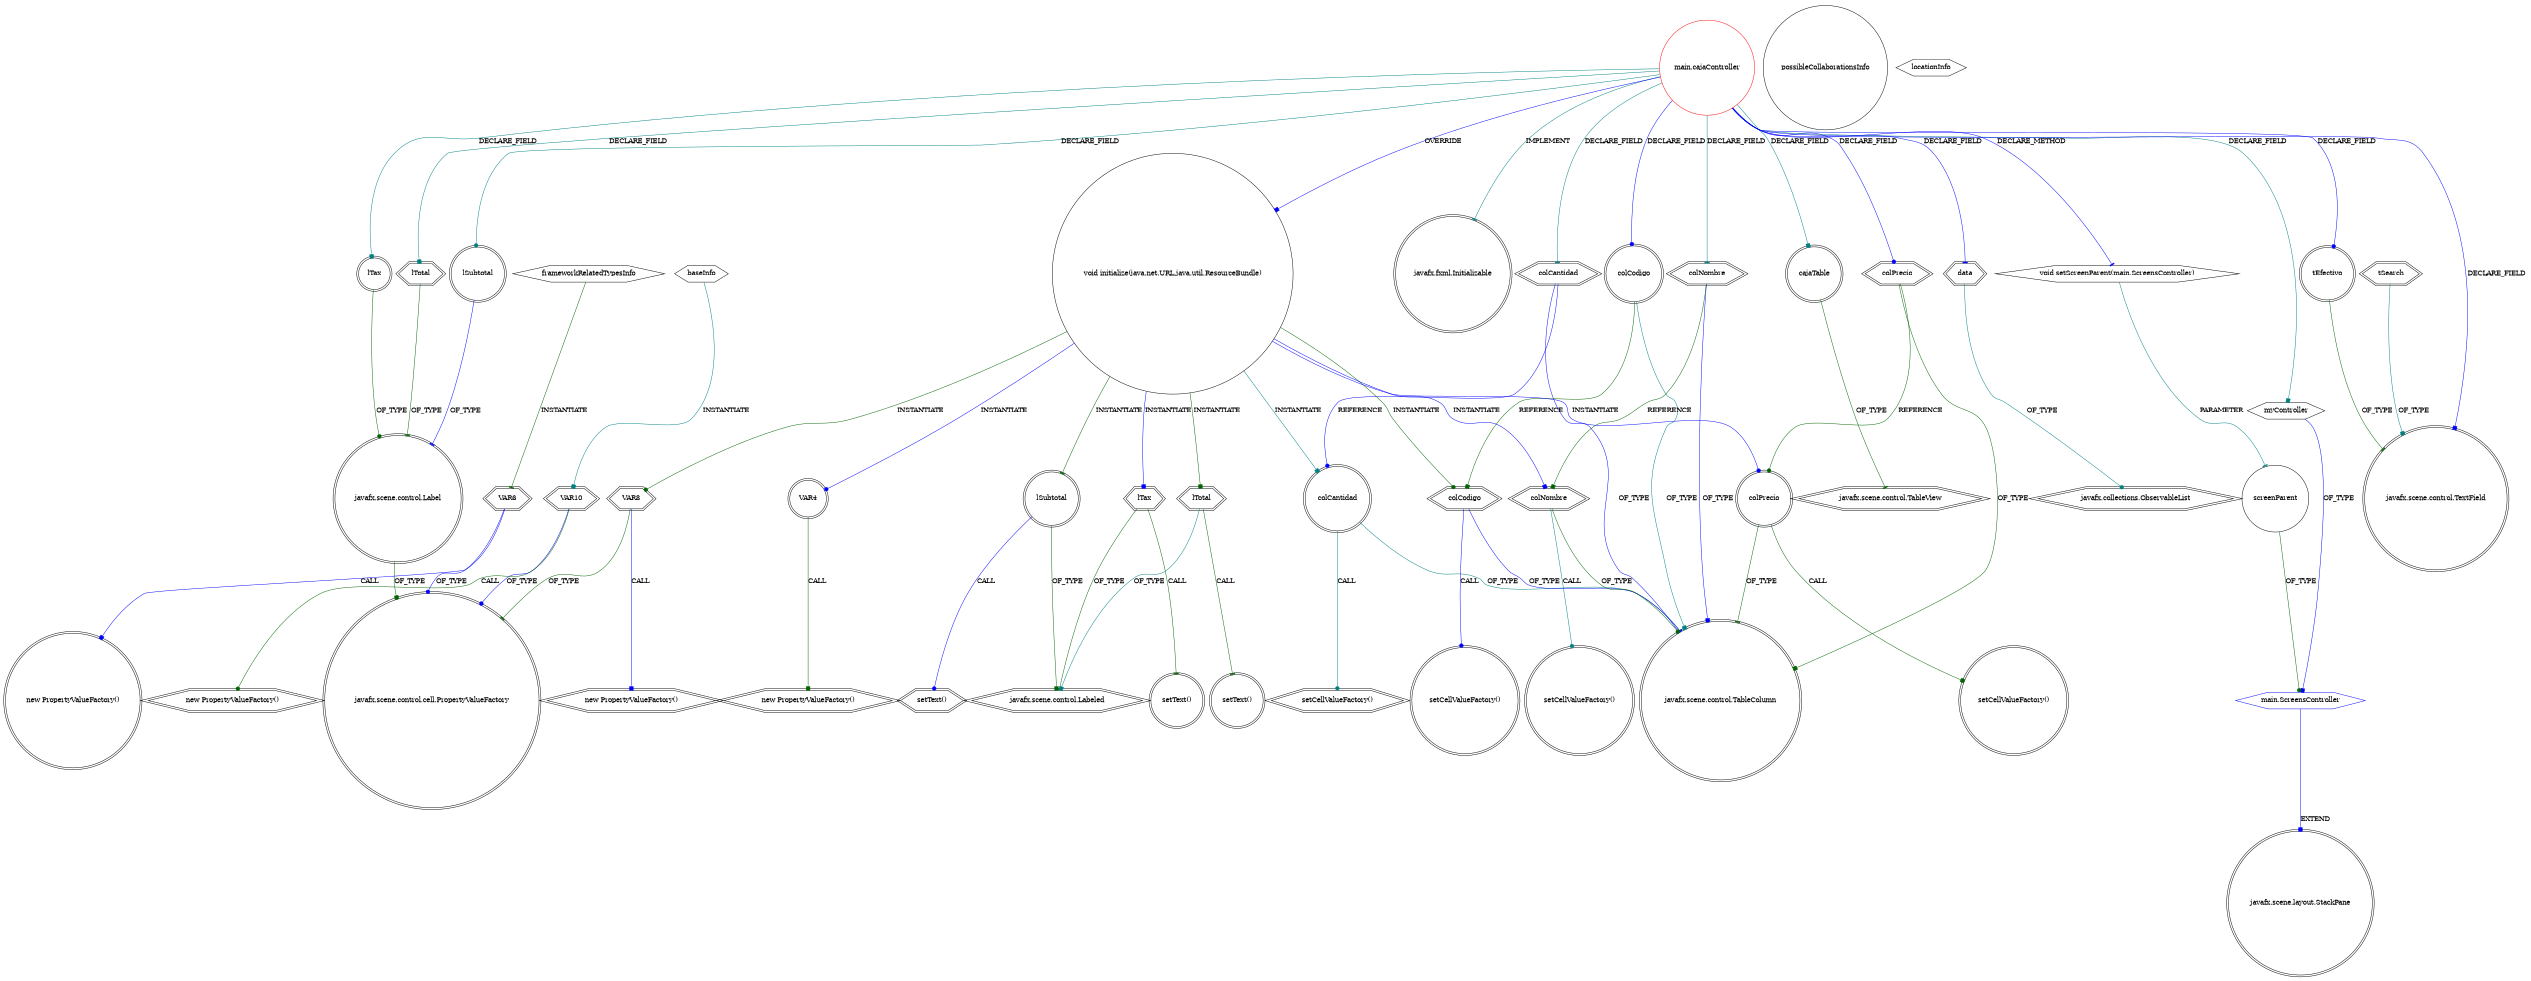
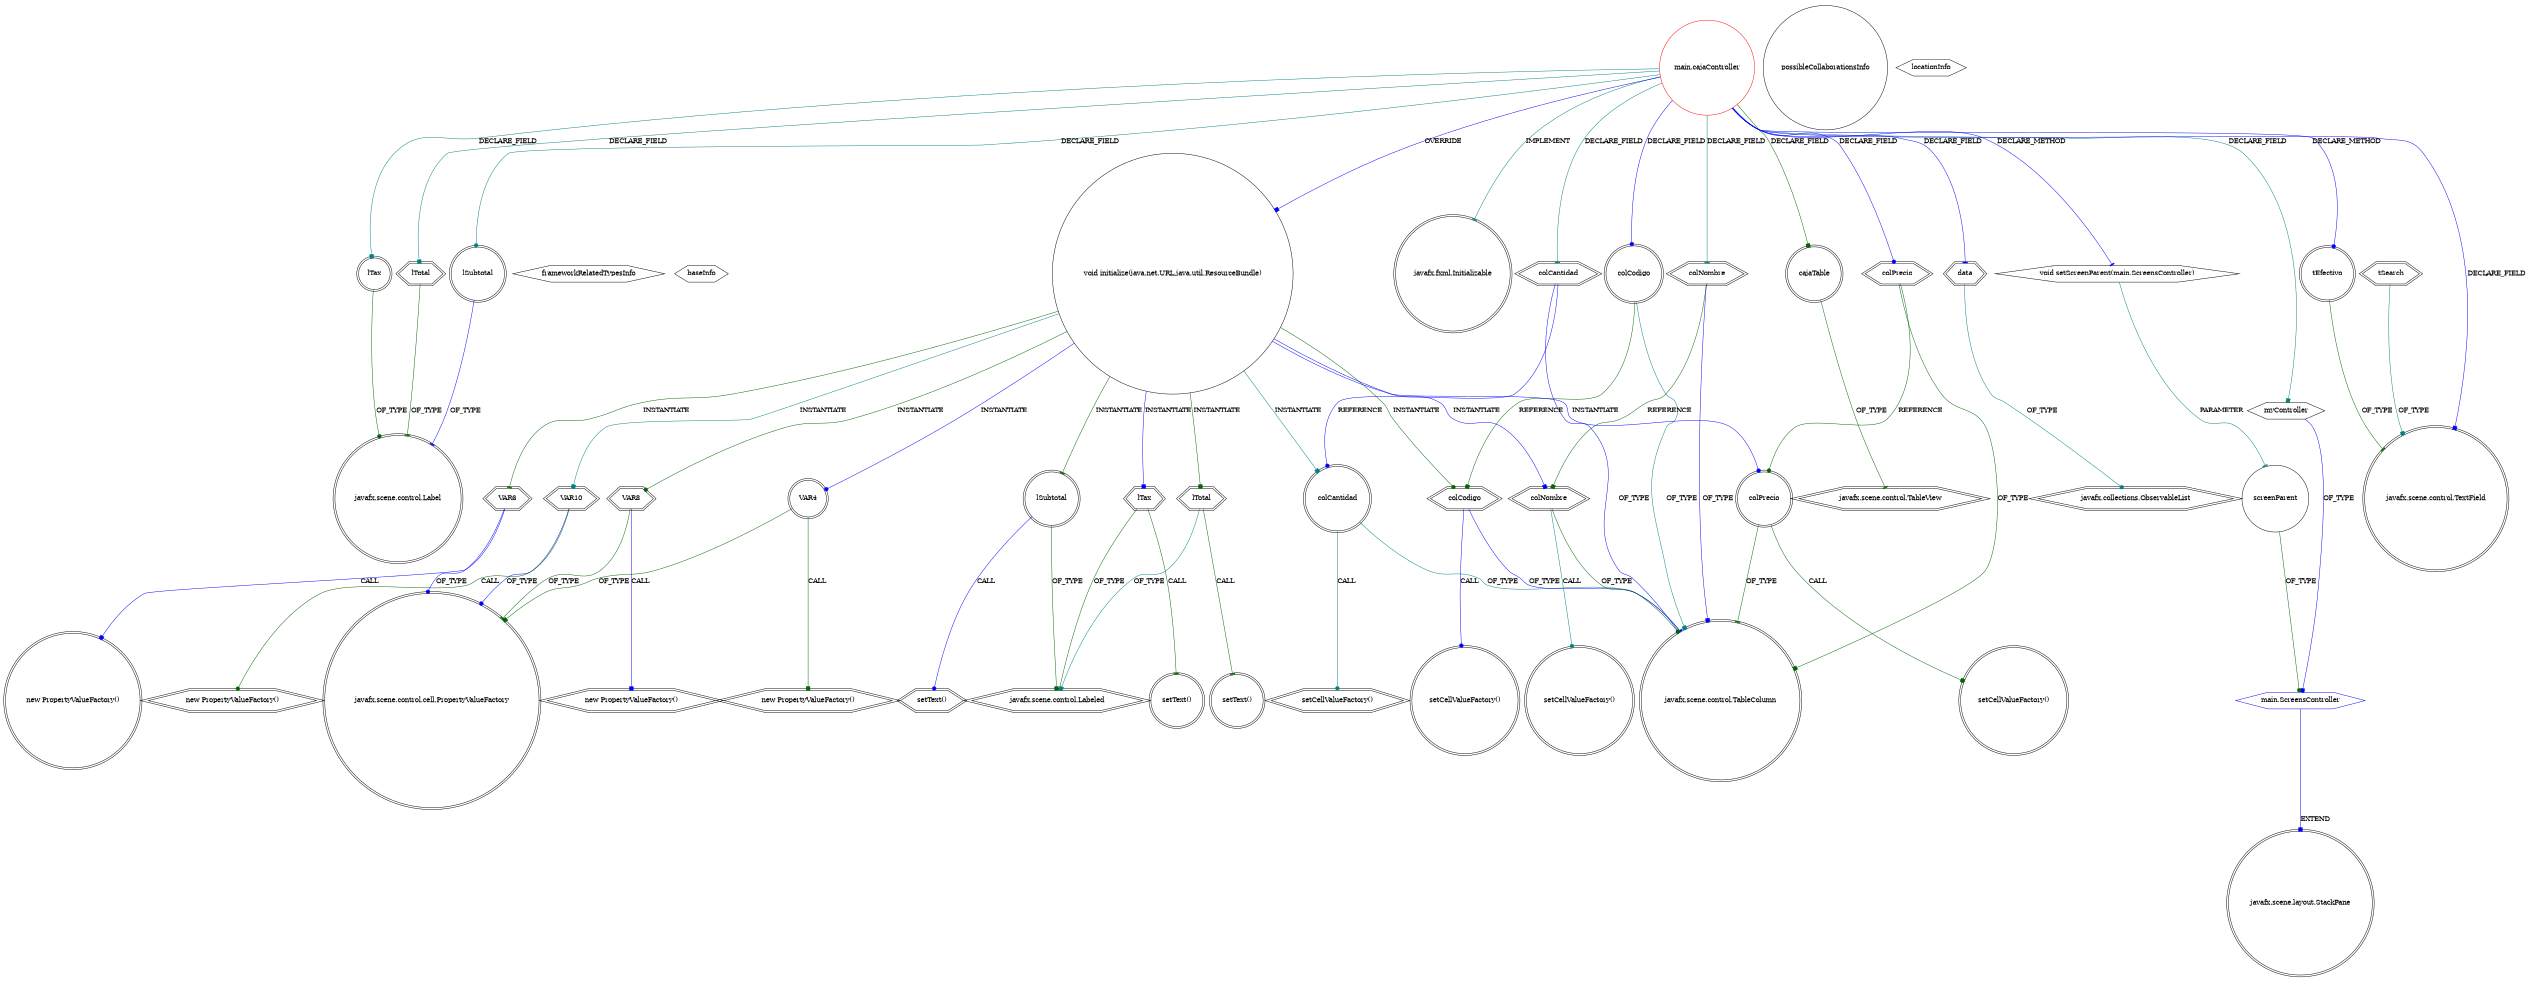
  digraph {
    node [shape=hexagon isFrameworkType=true vertexType=FIELD_DECLARATION peripheries=2]
    edge [arrowhead=box color=darkgreen]
    baseInfo [category=extension_graph graphId=1877 isAnonymous=false possibleRelation=true isFrameworkType="" vertexType="" peripheries=""]
    frameworkRelatedTypesInfo [0="javafx.fxml.Initializable" isFrameworkType="" vertexType="" peripheries=""]
    possibleCollaborationsInfo [0="1877~CLIENT_METHOD_DECLARATION-PARAMETER_DECLARATION-FIELD_DECLARATION-~javafx.fxml.Initializable ~javafx.scene.layout.StackPane ~false~false" shape=circle isFrameworkType="" vertexType="" peripheries=""]
    locationInfo [contextSignature=cajaController filePath="/antoniotorres-CAPOS/CAPOS-master/src/main/cajaController.java" graphId=1877 projectName="antoniotorres-CAPOS" isFrameworkType="" vertexType="" peripheries=""]
    n5 [color=red isFrameworkType=false label="main.cajaController" shape=circle vertexType=ROOT_CLIENT_CLASS_DECLARATION peripheries=""]
    n6 [label="javafx.fxml.Initializable" shape=circle vertexType=FRAMEWORK_INTERFACE_TYPE]
    n7 [label=cajaTable shape=circle]
    n8 [label=colCantidad]
    n9 [label=colCodigo shape=circle]
    n10 [label=colNombre]
    n11 [label=colPrecio]
    n12 [label=data]
    n13 [label=lSubtotal shape=circle]
    n14 [label=lTax shape=circle]
    n15 [label=lTotal]
    n16 [isFrameworkType=false label=myController peripheries=""]
    n17 [label=tEfectivo shape=circle]
    n18 [isFrameworkType=false label="void initialize(java.net.URL,java.util.ResourceBundle)" shape=circle vertexType=OVERRIDING_METHOD_DECLARATION peripheries=""]
    n19 [isFrameworkType=false label="void setScreenParent(main.ScreensController)" vertexType=CLIENT_METHOD_DECLARATION peripheries=""]
    n20 [label="javafx.scene.control.TextField" shape=circle vertexType=FRAMEWORK_CLASS_TYPE]
    n21 [label="javafx.scene.control.TableView" vertexType=FRAMEWORK_CLASS_TYPE]
    n22 [label="javafx.scene.control.TableColumn" shape=circle vertexType=FRAMEWORK_CLASS_TYPE]
    n23 [label=colCantidad shape=circle vertexType=VARIABLE_EXPRESION]
    n24 [label=colCodigo vertexType=VARIABLE_EXPRESION]
    n25 [label=colNombre vertexType=VARIABLE_EXPRESION]
    n26 [label=colPrecio shape=circle vertexType=VARIABLE_EXPRESION]
    n27 [label="javafx.collections.ObservableList" vertexType=FRAMEWORK_INTERFACE_TYPE]
    n28 [label="javafx.scene.control.Label" shape=circle vertexType=FRAMEWORK_CLASS_TYPE]
    n29 [color=blue isFrameworkType=false label="main.ScreensController" vertexType=REFERENCE_CLIENT_CLASS_DECLARATION peripheries=""]
    n30 [label=tSearch]
    n31 [label=lSubtotal shape=circle vertexType=VARIABLE_EXPRESION]
    n32 [label=lTax vertexType=VARIABLE_EXPRESION]
    n33 [label=lTotal vertexType=VARIABLE_EXPRESION]
    n34 [label=VAR4 shape=circle vertexType=VARIABLE_EXPRESION]
    n35 [label=VAR6 vertexType=VARIABLE_EXPRESION]
    n36 [label=VAR8 vertexType=VARIABLE_EXPRESION]
    n37 [label=VAR10 vertexType=VARIABLE_EXPRESION]
    n38 [isFrameworkType=false label=screenParent shape=circle vertexType=PARAMETER_DECLARATION peripheries=""]
    n39 [label="setCellValueFactory()" vertexType=INSIDE_CALL]
    n40 [label="setCellValueFactory()" shape=circle vertexType=INSIDE_CALL]
    n41 [label="setCellValueFactory()" shape=circle vertexType=INSIDE_CALL]
    n42 [label="setCellValueFactory()" shape=circle vertexType=INSIDE_CALL]
    n43 [label="javafx.scene.layout.StackPane" shape=circle vertexType=FRAMEWORK_CLASS_TYPE]
    n44 [label="javafx.scene.control.Labeled" vertexType=FRAMEWORK_CLASS_TYPE]
    n45 [label="setText()" vertexType=INSIDE_CALL]
    n46 [label="setText()" shape=circle vertexType=INSIDE_CALL]
    n47 [label="setText()" shape=circle vertexType=INSIDE_CALL]
    n48 [label="javafx.scene.control.cell.PropertyValueFactory" shape=circle vertexType=FRAMEWORK_CLASS_TYPE]
    n49 [label="new PropertyValueFactory()" vertexType=CONSTRUCTOR_CALL]
    n50 [label="new PropertyValueFactory()" shape=circle vertexType=CONSTRUCTOR_CALL]
    n51 [label="new PropertyValueFactory()" vertexType=CONSTRUCTOR_CALL]
    n52 [label="new PropertyValueFactory()" vertexType=CONSTRUCTOR_CALL]
    n5 -> n6 [arrowhead=tee color=teal label=IMPLEMENT]
-   n5 -> n7 [color=teal label=DECLARE_FIELD]
+   n5 -> n7 [label=DECLARE_FIELD]
    n5 -> n8 [arrowhead=tee color=teal label=DECLARE_FIELD]
    n5 -> n9 [arrowhead=dot color=blue label=DECLARE_FIELD]
    n5 -> n10 [arrowhead=tee color=teal label=DECLARE_FIELD]
    n5 -> n11 [arrowhead=dot color=blue label=DECLARE_FIELD]
    n5 -> n12 [arrowhead=tee color=blue label=DECLARE_FIELD]
    n5 -> n13 [arrowhead=dot color=teal label=DECLARE_FIELD]
    n5 -> n14 [color=teal label=DECLARE_FIELD]
    n5 -> n15 [color=teal label=DECLARE_FIELD]
    n5 -> n16 [color=teal label=DECLARE_FIELD]
-   n5 -> n17 [arrowhead=dot color=blue label=DECLARE_FIELD]
+   n5 -> n17 [arrowhead=dot color=blue label=DECLARE_METHOD]
    n5 -> n18 [color=blue label=OVERRIDE]
    n5 -> n19 [arrowhead=tee color=blue label=DECLARE_METHOD]
    n5 -> n20 [color=blue label=DECLARE_FIELD]
    n7 -> n21 [arrowhead=tee label=OF_TYPE]
    n8 -> n22 [arrowhead=tee color=blue label=OF_TYPE]
    n8 -> n23 [arrowhead=dot color=blue label=REFERENCE]
    n9 -> n22 [color=teal label=OF_TYPE]
    n9 -> n24 [label=REFERENCE]
    n10 -> n22 [color=blue label=OF_TYPE]
    n10 -> n25 [label=REFERENCE]
    n11 -> n22 [label=OF_TYPE]
    n11 -> n26 [arrowhead=dot label=REFERENCE]
    n12 -> n27 [arrowhead=dot color=teal label=OF_TYPE]
    n13 -> n28 [arrowhead=tee color=blue label=OF_TYPE]
    n14 -> n28 [arrowhead=dot label=OF_TYPE]
    n15 -> n28 [arrowhead=tee label=OF_TYPE]
    n16 -> n29 [color=blue label=OF_TYPE]
    n17 -> n20 [arrowhead=tee label=OF_TYPE]
    n18 -> n23 [color=teal label=INSTANTIATE]
    n18 -> n24 [arrowhead=dot label=INSTANTIATE]
    n18 -> n25 [color=blue label=INSTANTIATE]
    n18 -> n26 [arrowhead=dot color=blue label=INSTANTIATE]
    n18 -> n31 [arrowhead=tee label=INSTANTIATE]
    n18 -> n32 [color=blue label=INSTANTIATE]
    n18 -> n33 [label=INSTANTIATE]
    n18 -> n34 [arrowhead=dot color=blue label=INSTANTIATE]
-   frameworkRelatedTypesInfo -> n35 [arrowhead=tee label=INSTANTIATE]
+   n18 -> n35 [arrowhead=tee label=INSTANTIATE]
    n18 -> n36 [arrowhead=dot label=INSTANTIATE]
-   baseInfo -> n37 [color=teal label=INSTANTIATE]
+   n18 -> n37 [color=teal label=INSTANTIATE]
    n19 -> n38 [arrowhead=tee color=teal label=PARAMETER]
    n23 -> n22 [arrowhead=tee color=teal label=OF_TYPE]
    n23 -> n39 [arrowhead=dot color=teal label=CALL]
    n24 -> n22 [arrowhead=tee color=blue label=OF_TYPE]
    n24 -> n40 [arrowhead=dot color=blue label=CALL]
    n25 -> n22 [arrowhead=dot label=OF_TYPE]
    n25 -> n41 [arrowhead=dot color=teal label=CALL]
    n26 -> n22 [arrowhead=tee label=OF_TYPE]
    n26 -> n42 [label=CALL]
    n29 -> n43 [color=blue label=EXTEND]
    n30 -> n20 [color=teal label=OF_TYPE]
    n31 -> n44 [label=OF_TYPE]
    n31 -> n45 [arrowhead=dot color=blue label=CALL]
    n32 -> n44 [arrowhead=tee label=OF_TYPE]
    n32 -> n46 [arrowhead=tee label=CALL]
    n33 -> n44 [color=teal label=OF_TYPE]
    n33 -> n47 [arrowhead=tee label=CALL]
-   n28 -> n48 [label=OF_TYPE]
+   n34 -> n48 [label=OF_TYPE]
    n34 -> n49 [label=CALL]
    n35 -> n48 [arrowhead=dot color=blue label=OF_TYPE]
    n35 -> n50 [color=blue label=CALL]
    n36 -> n48 [arrowhead=tee label=OF_TYPE]
    n36 -> n51 [color=blue label=CALL]
    n37 -> n48 [arrowhead=dot color=blue label=OF_TYPE]
    n37 -> n52 [arrowhead=dot label=CALL]
    n38 -> n29 [arrowhead=dot label=OF_TYPE]
  }
